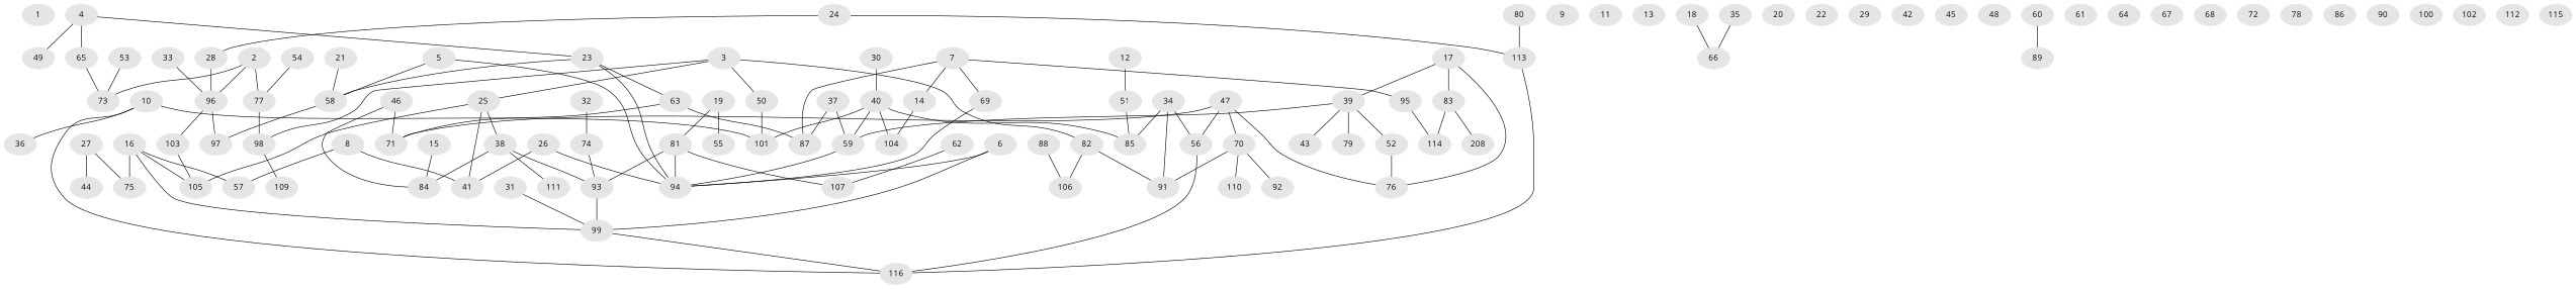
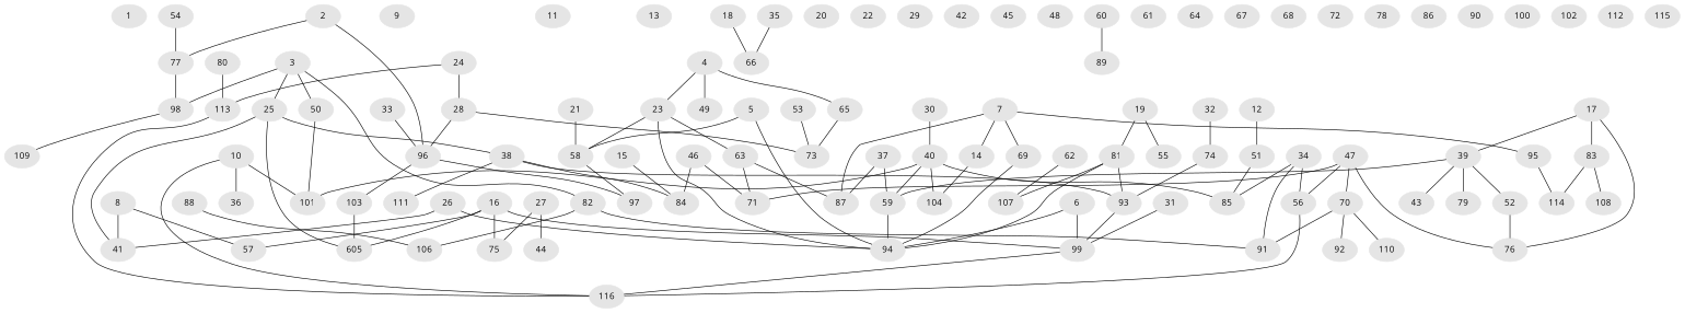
  graph {
    fontname="Open Sans"
    node [color=gray90 fontname="Open Sans" style=filled]
    edge [fontname="Open Sans"]
    1
    2
    73
    77
    96
    98
    97
    103
    3
    25
    50
    82
    41
-   105
+   105 [label=605]
    38
    101
    91
    106
    109
    4
    23
    49
    65
    94
    58
    63
    5
    53
    6
    99
    116
    7
    14
    69
    87
    95
    104
    114
    8
    57
    9
    10
    36
    11
    12
    51
    85
    13
    15
    84
    16
    75
    17
    39
    76
    83
    59
    43
    52
    79
-   108 [label=208]
+   108
    18
    66
    19
    55
    81
    93
    107
    20
    21
    22
    71
    24
    28
    113
    111
    26
    27
    44
    29
    30
    40
    31
    32
    74
    33
    34
    56
    35
    37
    42
    45
    46
    47
    70
    92
    110
    48
    54
    60
    89
    61
    62
    64
    67
    68
    72
    78
    80
    86
    88
    90
    100
    102
    112
    115
-   2 -- 73
+   28 -- 73
    2 -- 77
    2 -- 96
    77 -- 98
    96 -- 97
    96 -- 103
    98 -- 109
    103 -- 105
    3 -- 98
    3 -- 25
    3 -- 50
    3 -- 82
    25 -- 41
    25 -- 105
    25 -- 38
    50 -- 101
    82 -- 91
    82 -- 106
    38 -- 84
    38 -- 93
    38 -- 111
    4 -- 23
    4 -- 49
    4 -- 65
    23 -- 94
    23 -- 58
    23 -- 63
    65 -- 73
    58 -- 97
    63 -- 87
    63 -- 71
    5 -- 94
    5 -- 58
    53 -- 73
    6 -- 94
    6 -- 99
    99 -- 116
    7 -- 14
    7 -- 69
    7 -- 87
    7 -- 95
    14 -- 104
    69 -- 94
    95 -- 114
    8 -- 41
    8 -- 57
    10 -- 101
    10 -- 116
    10 -- 36
    12 -- 51
    51 -- 85
    15 -- 84
    16 -- 105
    16 -- 99
    16 -- 57
    16 -- 75
    17 -- 39
    17 -- 76
    17 -- 83
    39 -- 59
    39 -- 43
    39 -- 52
    39 -- 79
    83 -- 114
    83 -- 108
    59 -- 94
    52 -- 76
    18 -- 66
    19 -- 55
    19 -- 81
    81 -- 94
    81 -- 93
    81 -- 107
    93 -- 99
    21 -- 58
    24 -- 28
    24 -- 113
    28 -- 96
    113 -- 116
    26 -- 41
    26 -- 94
    27 -- 75
    27 -- 44
    30 -- 40
    40 -- 101
    40 -- 104
    40 -- 85
    40 -- 59
    31 -- 99
    32 -- 74
    74 -- 93
    33 -- 96
    34 -- 91
    34 -- 85
    34 -- 56
    56 -- 116
    35 -- 66
    37 -- 87
    37 -- 59
    46 -- 84
    46 -- 71
    47 -- 76
    47 -- 71
    47 -- 56
    47 -- 70
    70 -- 91
    70 -- 92
    70 -- 110
    54 -- 77
    60 -- 89
    62 -- 107
    80 -- 113
    88 -- 106
  }
